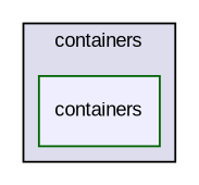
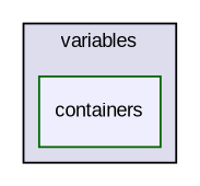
  digraph {
    compound=true
    fontname="Liberation Sans"
    n1 [fillcolor="#eeeeff" fontname="Liberation Sans" fontsize=10 label=containers pencolor=black shape=box style=filled color=darkgreen]
    subgraph cluster_1 {
      bgcolor="#ddddee"
      fontsize=10
-     label=containers
+     label=variables
      pencolor=black
      n1
    }
  }
